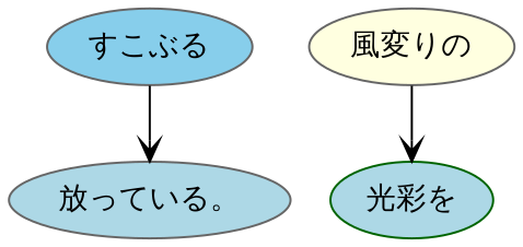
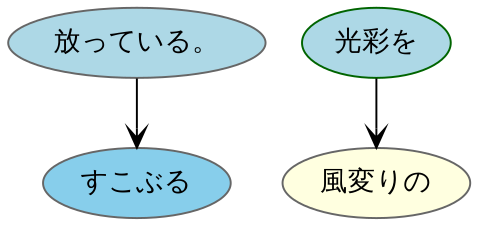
  digraph {
    node [color=gray40 fillcolor=lightblue style=filled]
    edge [arrowhead=vee]
    n1 [label="放っている。"]
    n2 [fillcolor=skyblue label="すこぶる"]
    n3 [fillcolor=lightyellow label="風変りの"]
    n4 [color=darkgreen label="光彩を"]
-   n2 -> n1
-   n3 -> n4
+   n1 -> n2
+   n4 -> n3
  }
